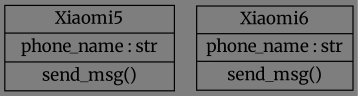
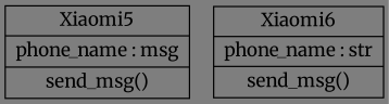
  digraph {
    bgcolor="#7e7e7e"
    rankdir=BT
    fontname=Merriweather
    node [color=black fontcolor=black shape=record style=solid fontname=Merriweather]
-   n1 [label=<{Xiaomi5|phone_name : str<br ALIGN="LEFT"/>|send_msg()<br ALIGN="LEFT"/>}>]
+   n1 [label=<{Xiaomi5|phone_name : msg<br ALIGN="LEFT"/>|send_msg()<br ALIGN="LEFT"/>}>]
    n2 [label=<{Xiaomi6|phone_name : str<br ALIGN="LEFT"/>|send_msg()<br ALIGN="LEFT"/>}>]
  }
